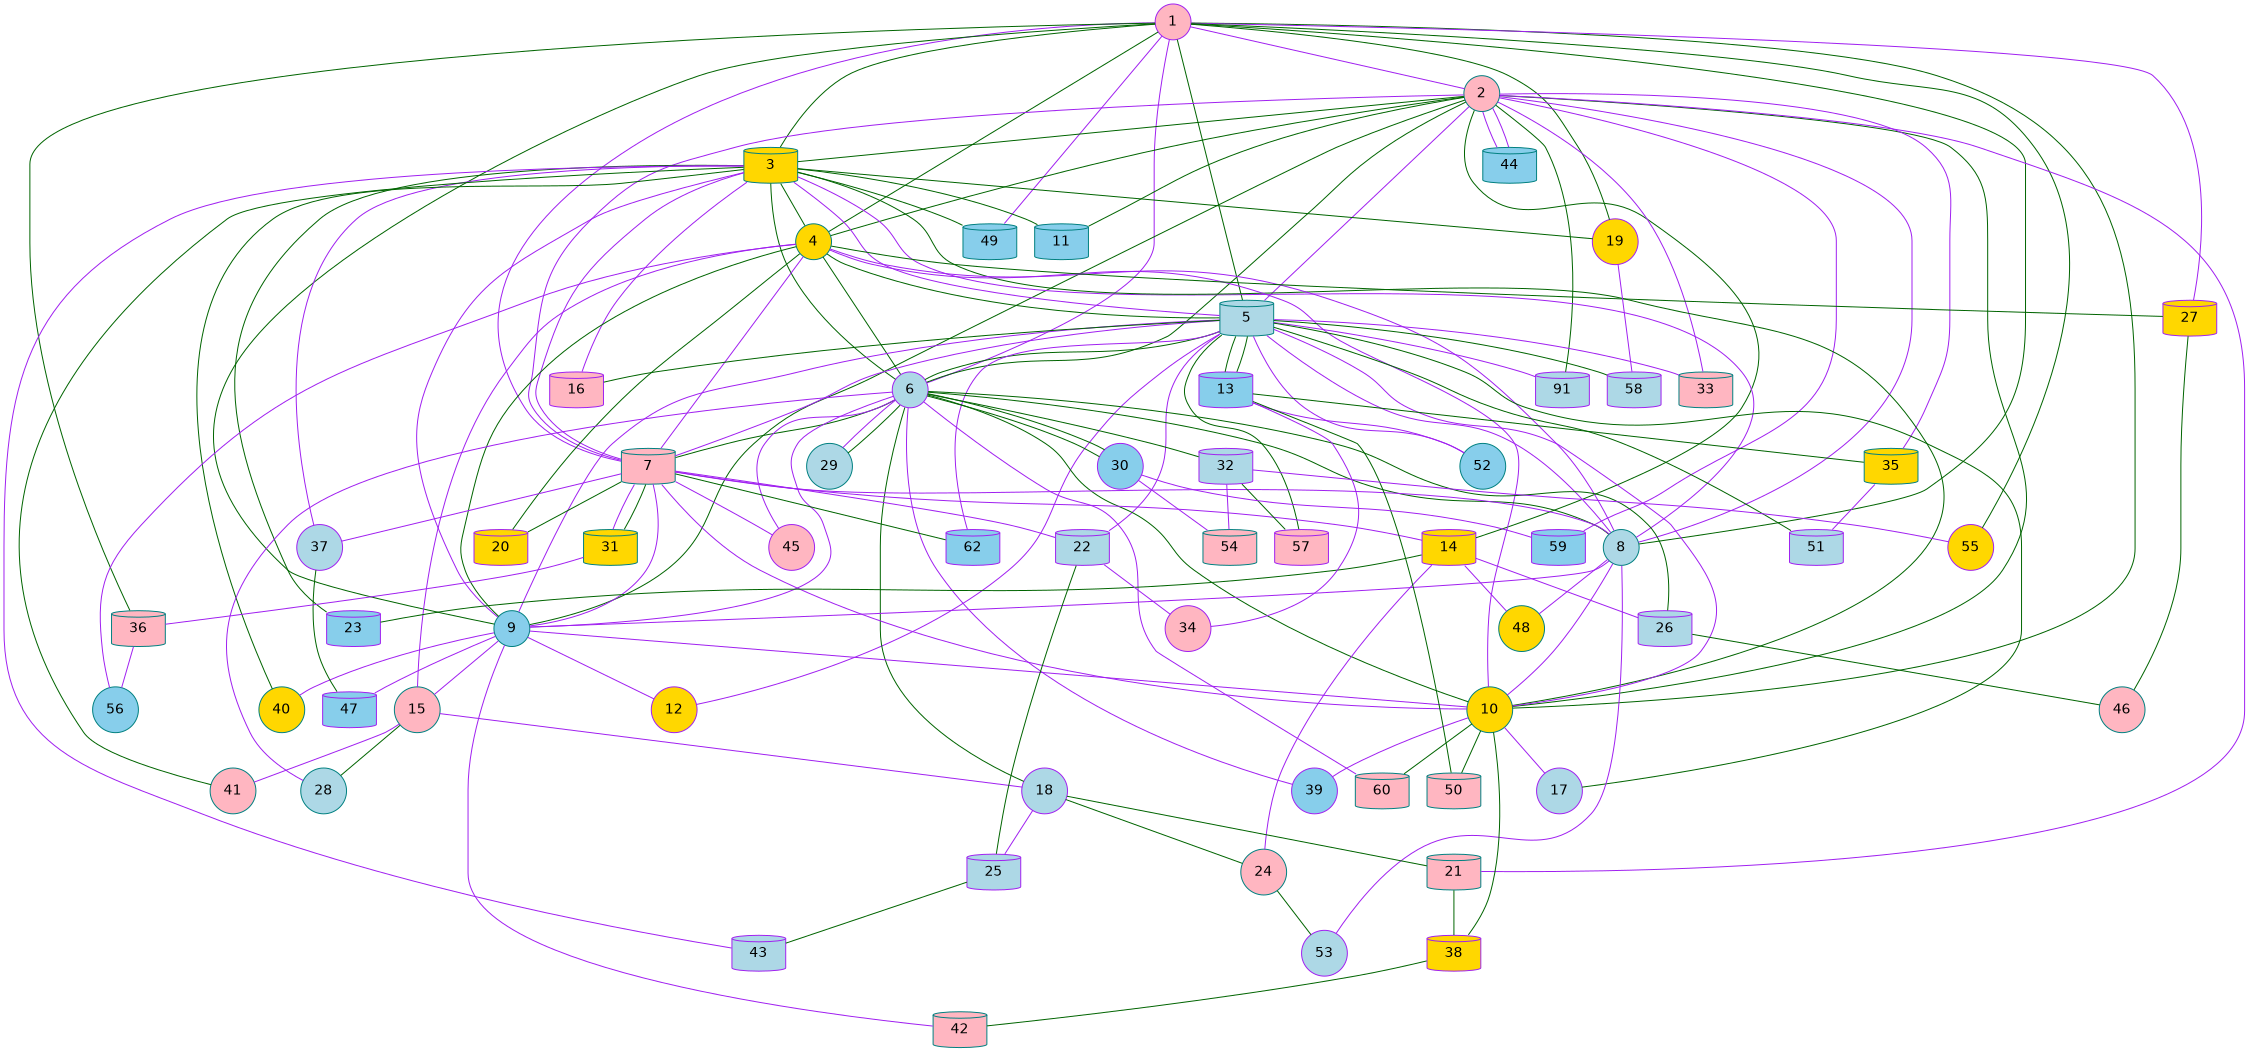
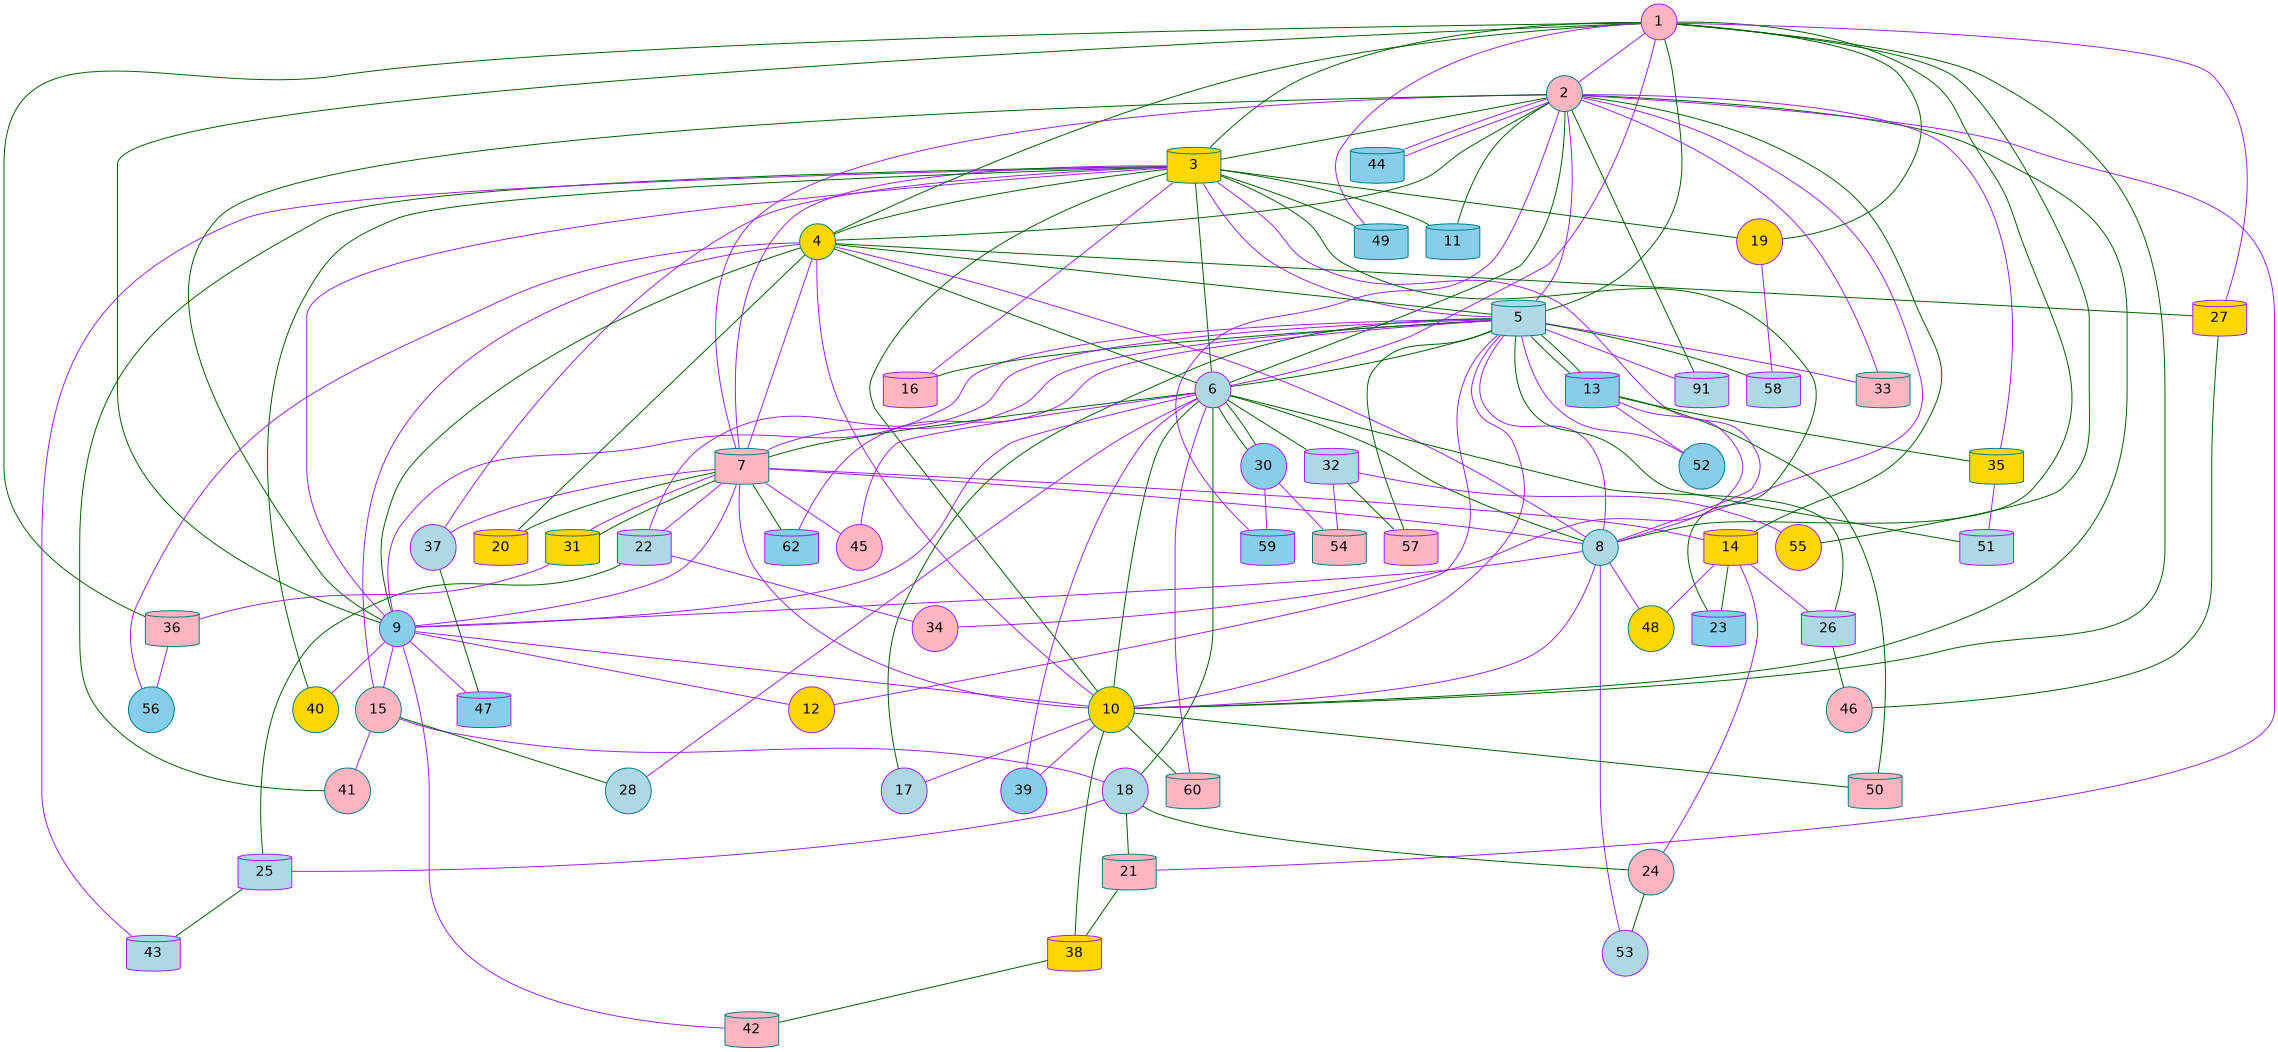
  graph {
    fontname="DejaVu Sans"
    node [color=purple fillcolor=lightpink fontname="DejaVu Sans" shape=cylinder style=filled]
    edge [color=purple fontname="DejaVu Sans"]
    1 [shape=circle]
    2 [color=teal shape=circle]
    3 [color=teal fillcolor=gold]
    4 [color=teal fillcolor=gold shape=circle]
    5 [color=teal fillcolor=lightblue]
    6 [fillcolor=lightblue shape=circle]
    7 [color=teal]
    8 [color=teal fillcolor=lightblue shape=circle]
-   9 [color=teal fillcolor=skyblue shape=circle]
+   9 [fillcolor=skyblue shape=circle]
    10 [color=teal fillcolor=gold shape=circle]
    19 [fillcolor=gold shape=circle]
    27 [fillcolor=gold]
    36 [color=teal]
    49 [color=teal fillcolor=skyblue]
    55 [fillcolor=gold shape=circle]
    11 [color=teal fillcolor=skyblue]
    14 [fillcolor=gold]
    21 [color=teal]
    33 [color=teal]
    35 [color=teal fillcolor=gold]
    44 [color=teal fillcolor=skyblue]
    59 [fillcolor=skyblue]
    n23 [fillcolor=lightblue label=91]
    16
    23 [fillcolor=skyblue]
    37 [fillcolor=lightblue shape=circle]
    40 [color=teal fillcolor=gold shape=circle]
    41 [color=teal shape=circle]
    43 [fillcolor=lightblue]
    15 [color=teal shape=circle]
    20 [fillcolor=gold]
    56 [color=teal fillcolor=skyblue shape=circle]
    12 [fillcolor=gold shape=circle]
    13 [fillcolor=skyblue]
    17 [fillcolor=lightblue shape=circle]
    22 [fillcolor=lightblue]
    51 [fillcolor=lightblue]
    52 [color=teal fillcolor=skyblue shape=circle]
    57
    58 [fillcolor=lightblue]
    62 [fillcolor=skyblue]
    32 [fillcolor=lightblue]
    18 [fillcolor=lightblue shape=circle]
    26 [fillcolor=lightblue]
    28 [color=teal fillcolor=lightblue shape=circle]
-   29 [color=teal fillcolor=lightblue shape=circle]
    30 [fillcolor=skyblue shape=circle]
    39 [fillcolor=skyblue shape=circle]
    45 [shape=circle]
    60 [color=teal]
    31 [color=teal fillcolor=gold]
    48 [color=teal fillcolor=gold shape=circle]
    53 [fillcolor=lightblue shape=circle]
    42 [color=teal]
    47 [fillcolor=skyblue]
    38 [fillcolor=gold]
    50 [color=teal]
    46 [color=teal shape=circle]
    54 [color=teal]
    24 [color=teal shape=circle]
    34 [shape=circle]
    25 [fillcolor=lightblue]
    1 -- 2
    1 -- 3 [color=darkgreen]
    1 -- 4 [color=darkgreen]
    1 -- 5 [color=darkgreen]
    1 -- 6
-   1 -- 7
    1 -- 8 [color=darkgreen]
    1 -- 9 [color=darkgreen]
    1 -- 10 [color=darkgreen]
    1 -- 19 [color=darkgreen]
    1 -- 27
    1 -- 36 [color=darkgreen]
    1 -- 49
    1 -- 55 [color=darkgreen]
    2 -- 3 [color=darkgreen]
    2 -- 4 [color=darkgreen]
    2 -- 5
    2 -- 6 [color=darkgreen]
    2 -- 7
    2 -- 8
    2 -- 9 [color=darkgreen]
    2 -- 10 [color=darkgreen]
    2 -- 11 [color=darkgreen]
    2 -- 14 [color=darkgreen]
    2 -- 21
    2 -- 33
    2 -- 35
    2 -- 44
    2 -- 44
    2 -- 59
    2 -- n23 [color=darkgreen]
    3 -- 4 [color=darkgreen]
    3 -- 5
    3 -- 6 [color=darkgreen]
    3 -- 7
    3 -- 8
    3 -- 9
    3 -- 10 [color=darkgreen]
    3 -- 19 [color=darkgreen]
    3 -- 49 [color=darkgreen]
    3 -- 11 [color=darkgreen]
    3 -- 16
    3 -- 23 [color=darkgreen]
    3 -- 37
    3 -- 40 [color=darkgreen]
    3 -- 41 [color=darkgreen]
    3 -- 43
    4 -- 5 [color=darkgreen]
    4 -- 6 [color=darkgreen]
    4 -- 7
    4 -- 8
    4 -- 9 [color=darkgreen]
    4 -- 10
    4 -- 27 [color=darkgreen]
    4 -- 15
    4 -- 20 [color=darkgreen]
    4 -- 56
    5 -- 6 [color=darkgreen]
    5 -- 7
    5 -- 8
    5 -- 9
    5 -- 10
    5 -- 33
    5 -- n23
    5 -- 16 [color=darkgreen]
    5 -- 12
    5 -- 13 [color=darkgreen]
    5 -- 13 [color=darkgreen]
    5 -- 17 [color=darkgreen]
    5 -- 22
    5 -- 51 [color=darkgreen]
    5 -- 52
    5 -- 57 [color=darkgreen]
    5 -- 58 [color=darkgreen]
    5 -- 62
    6 -- 7 [color=darkgreen]
    6 -- 8 [color=darkgreen]
    6 -- 9
    6 -- 10 [color=darkgreen]
    6 -- 32 [color=darkgreen]
    6 -- 18 [color=darkgreen]
    6 -- 26 [color=darkgreen]
    6 -- 28
-   6 -- 29
-   6 -- 29 [color=darkgreen]
    6 -- 30 [color=darkgreen]
    6 -- 30 [color=darkgreen]
    6 -- 39
    6 -- 45
    6 -- 60
    7 -- 8
    7 -- 9
    7 -- 10
    7 -- 14
    7 -- 37
    7 -- 20 [color=darkgreen]
    7 -- 22
    7 -- 62 [color=darkgreen]
    7 -- 45
    7 -- 31
    7 -- 31 [color=darkgreen]
    8 -- 9
    8 -- 10
    8 -- 48
    8 -- 53
    9 -- 10
    9 -- 40
    9 -- 15
    9 -- 12
    9 -- 42
    9 -- 47
    10 -- 17
    10 -- 39
    10 -- 60 [color=darkgreen]
    10 -- 38 [color=darkgreen]
    10 -- 50 [color=darkgreen]
    19 -- 58
    27 -- 46 [color=darkgreen]
    36 -- 56
    14 -- 23 [color=darkgreen]
    14 -- 26
    14 -- 48
    14 -- 24
    21 -- 38 [color=darkgreen]
    35 -- 51
    37 -- 47 [color=darkgreen]
    15 -- 41
    15 -- 18
    15 -- 28 [color=darkgreen]
    13 -- 35 [color=darkgreen]
    13 -- 52
    13 -- 50 [color=darkgreen]
    13 -- 34
    22 -- 34
    22 -- 25 [color=darkgreen]
    32 -- 55
    32 -- 57 [color=darkgreen]
    32 -- 54
    18 -- 21 [color=darkgreen]
    18 -- 24 [color=darkgreen]
    18 -- 25
    26 -- 46 [color=darkgreen]
    30 -- 59
    30 -- 54
    31 -- 36
    38 -- 42 [color=darkgreen]
    24 -- 53 [color=darkgreen]
    25 -- 43 [color=darkgreen]
  }
